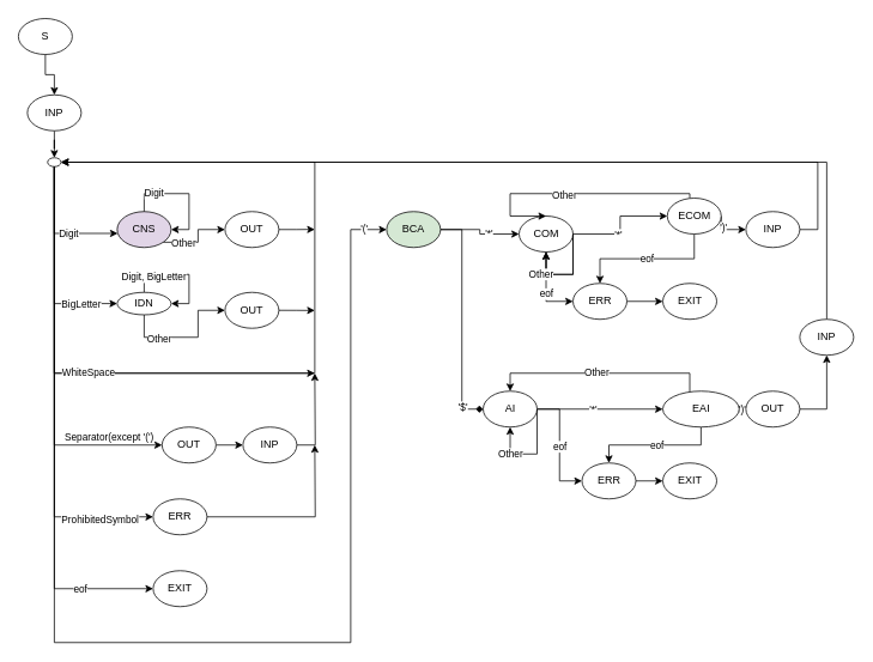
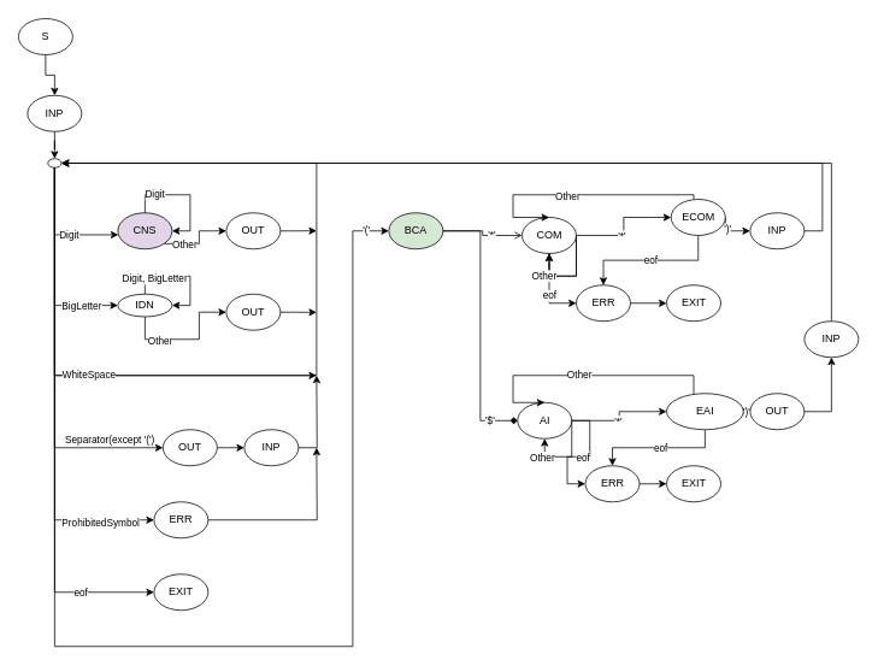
  <mxCell id="0" />
  <mxCell id="1" parent="0" />
  <mxCell id="2" style="edgeStyle=orthogonalEdgeStyle;rounded=0;orthogonalLoop=1;jettySize=auto;html=1;exitX=0.5;exitY=1;exitDx=0;exitDy=0;entryX=0;entryY=0.5;entryDx=0;entryDy=0;" edge="1" parent="1" source="13" target="24"><mxGeometry relative="1" as="geometry" /></mxCell>
  <mxCell id="3" value="BigLetter" style="edgeLabel;html=1;align=center;verticalAlign=middle;resizable=0;points=[];" vertex="1" connectable="0" parent="2"><mxGeometry x="0.482" relative="1" as="geometry"><mxPoint x="17" as="offset" /></mxGeometry></mxCell>
  <mxCell id="4" style="edgeStyle=orthogonalEdgeStyle;rounded=0;orthogonalLoop=1;jettySize=auto;html=1;exitX=0.5;exitY=1;exitDx=0;exitDy=0;" edge="1" parent="1" source="13"><mxGeometry relative="1" as="geometry"><mxPoint x="350" y="415" as="targetPoint" /><Array as="points"><mxPoint x="60" y="415" /></Array></mxGeometry></mxCell>
  <mxCell id="5" style="edgeStyle=orthogonalEdgeStyle;rounded=0;orthogonalLoop=1;jettySize=auto;html=1;exitX=0.5;exitY=1;exitDx=0;exitDy=0;entryX=0;entryY=0.5;entryDx=0;entryDy=0;" edge="1" parent="1" source="13" target="38"><mxGeometry relative="1" as="geometry" /></mxCell>
  <mxCell id="6" value="Separator(except '(')" style="edgeLabel;html=1;align=center;verticalAlign=middle;resizable=0;points=[];" vertex="1" connectable="0" parent="5"><mxGeometry x="0.661" y="1" relative="1" as="geometry"><mxPoint x="13" y="-9" as="offset" /></mxGeometry></mxCell>
  <mxCell id="7" style="edgeStyle=orthogonalEdgeStyle;rounded=0;orthogonalLoop=1;jettySize=auto;html=1;exitX=0.5;exitY=1;exitDx=0;exitDy=0;entryX=0;entryY=0.5;entryDx=0;entryDy=0;" edge="1" parent="1" source="13" target="42"><mxGeometry relative="1" as="geometry" /></mxCell>
  <mxCell id="8" value="ProhibitedSymbol" style="edgeLabel;html=1;align=center;verticalAlign=middle;resizable=0;points=[];" vertex="1" connectable="0" parent="7"><mxGeometry x="0.758" y="-2" relative="1" as="geometry"><mxPoint as="offset" /></mxGeometry></mxCell>
  <mxCell id="9" style="edgeStyle=orthogonalEdgeStyle;rounded=0;orthogonalLoop=1;jettySize=auto;html=1;exitX=0.5;exitY=1;exitDx=0;exitDy=0;entryX=0;entryY=0.5;entryDx=0;entryDy=0;" edge="1" parent="1" source="13" target="43"><mxGeometry relative="1" as="geometry" /></mxCell>
  <mxCell id="10" value="eof" style="edgeLabel;html=1;align=center;verticalAlign=middle;resizable=0;points=[];" vertex="1" connectable="0" parent="9"><mxGeometry x="0.717" y="1" relative="1" as="geometry"><mxPoint y="1" as="offset" /></mxGeometry></mxCell>
  <mxCell id="11" style="edgeStyle=orthogonalEdgeStyle;rounded=0;orthogonalLoop=1;jettySize=auto;html=1;entryX=0;entryY=0.5;entryDx=0;entryDy=0;" edge="1" parent="1" source="13" target="21"><mxGeometry relative="1" as="geometry"><Array as="points"><mxPoint x="60" y="715" /><mxPoint x="390" y="715" /><mxPoint x="390" y="255" /></Array></mxGeometry></mxCell>
  <mxCell id="12" value="'('" style="edgeLabel;html=1;align=center;verticalAlign=middle;resizable=0;points=[];" vertex="1" connectable="0" parent="11"><mxGeometry x="0.962" y="1" relative="1" as="geometry"><mxPoint as="offset" /></mxGeometry></mxCell>
  <mxCell id="13" value="" style="ellipse;whiteSpace=wrap;html=1;" vertex="1" parent="1"><mxGeometry x="52.5" y="175" width="15" height="10" as="geometry" /></mxCell>
  <mxCell id="14" style="edgeStyle=orthogonalEdgeStyle;rounded=0;orthogonalLoop=1;jettySize=auto;html=1;exitX=1;exitY=1;exitDx=0;exitDy=0;entryX=0;entryY=0.5;entryDx=0;entryDy=0;" edge="1" parent="1" source="16" target="30"><mxGeometry relative="1" as="geometry" /></mxCell>
  <mxCell id="15" value="Other" style="edgeLabel;html=1;align=center;verticalAlign=middle;resizable=0;points=[];" vertex="1" connectable="0" parent="14"><mxGeometry x="-0.467" relative="1" as="geometry"><mxPoint as="offset" /></mxGeometry></mxCell>
  <mxCell id="16" value="CNS" style="ellipse;whiteSpace=wrap;html=1;fillColor=#e1d5e7;" vertex="1" parent="1"><mxGeometry x="130" y="235" width="60" height="40" as="geometry" /></mxCell>
- <mxCell id="17" style="edgeStyle=orthogonalEdgeStyle;rounded=0;orthogonalLoop=1;jettySize=auto;html=1;exitX=1;exitY=0.5;exitDx=0;exitDy=0;" edge="1" parent="1" source="21" target="50"><mxGeometry relative="1" as="geometry" /></mxCell>
+ <mxCell id="17" style="edgeStyle=orthogonalEdgeStyle;rounded=0;orthogonalLoop=1;jettySize=auto;html=1;exitX=1;exitY=0.5;exitDx=0;exitDy=0;endArrow=open;" edge="1" parent="1" source="21" target="50"><mxGeometry relative="1" as="geometry" /></mxCell>
  <mxCell id="18" value="'*'" style="edgeLabel;html=1;align=center;verticalAlign=middle;resizable=0;points=[];" vertex="1" connectable="0" parent="17"><mxGeometry x="0.25" y="1" relative="1" as="geometry"><mxPoint as="offset" /></mxGeometry></mxCell>
  <mxCell id="19" style="edgeStyle=orthogonalEdgeStyle;rounded=0;orthogonalLoop=1;jettySize=auto;html=1;exitX=1;exitY=0.5;exitDx=0;exitDy=0;entryX=0;entryY=0.5;entryDx=0;entryDy=0;endArrow=diamond;" edge="1" parent="1" source="21" target="55"><mxGeometry relative="1" as="geometry" /></mxCell>
  <mxCell id="20" value="'$'" style="edgeLabel;html=1;align=center;verticalAlign=middle;resizable=0;points=[];" vertex="1" connectable="0" parent="19"><mxGeometry x="0.788" y="1" relative="1" as="geometry"><mxPoint as="offset" /></mxGeometry></mxCell>
  <mxCell id="21" value="BCA" style="ellipse;whiteSpace=wrap;html=1;fillColor=#d5e8d4;" vertex="1" parent="1"><mxGeometry x="430" y="235" width="60" height="40" as="geometry" /></mxCell>
  <mxCell id="22" style="edgeStyle=orthogonalEdgeStyle;rounded=0;orthogonalLoop=1;jettySize=auto;html=1;exitX=0.5;exitY=1;exitDx=0;exitDy=0;entryX=0;entryY=0.5;entryDx=0;entryDy=0;" edge="1" parent="1" source="24" target="32"><mxGeometry relative="1" as="geometry"><Array as="points"><mxPoint x="160" y="375" /><mxPoint x="220" y="375" /><mxPoint x="220" y="345" /></Array></mxGeometry></mxCell>
  <mxCell id="23" value="Other" style="edgeLabel;html=1;align=center;verticalAlign=middle;resizable=0;points=[];" vertex="1" connectable="0" parent="22"><mxGeometry x="-0.426" y="-1" relative="1" as="geometry"><mxPoint as="offset" /></mxGeometry></mxCell>
  <mxCell id="24" value="IDN" style="ellipse;whiteSpace=wrap;html=1;" vertex="1" parent="1"><mxGeometry x="130" y="324.97" width="60" height="25" as="geometry" /></mxCell>
  <mxCell id="25" style="edgeStyle=orthogonalEdgeStyle;rounded=0;orthogonalLoop=1;jettySize=auto;html=1;entryX=0.01;entryY=0.608;entryDx=0;entryDy=0;entryPerimeter=0;" edge="1" parent="1" source="13" target="16"><mxGeometry relative="1" as="geometry"><Array as="points"><mxPoint x="60" y="259" /></Array></mxGeometry></mxCell>
  <mxCell id="26" value="Digit" style="edgeLabel;html=1;align=center;verticalAlign=middle;resizable=0;points=[];" vertex="1" connectable="0" parent="25"><mxGeometry x="0.18" relative="1" as="geometry"><mxPoint x="5" as="offset" /></mxGeometry></mxCell>
  <mxCell id="27" style="edgeStyle=orthogonalEdgeStyle;rounded=0;orthogonalLoop=1;jettySize=auto;html=1;entryX=1;entryY=0.5;entryDx=0;entryDy=0;" edge="1" parent="1" source="13" target="13"><mxGeometry relative="1" as="geometry"><Array as="points"><mxPoint x="60" y="415" /><mxPoint x="350" y="415" /><mxPoint x="350" y="180" /></Array></mxGeometry></mxCell>
  <mxCell id="28" value="WhiteSpace" style="edgeLabel;html=1;align=center;verticalAlign=middle;resizable=0;points=[];" vertex="1" connectable="0" parent="27"><mxGeometry x="-0.528" y="2" relative="1" as="geometry"><mxPoint x="22" as="offset" /></mxGeometry></mxCell>
  <mxCell id="29" style="edgeStyle=orthogonalEdgeStyle;rounded=0;orthogonalLoop=1;jettySize=auto;html=1;exitX=1;exitY=0.5;exitDx=0;exitDy=0;" edge="1" parent="1" source="30"><mxGeometry relative="1" as="geometry"><mxPoint x="350" y="254.857" as="targetPoint" /></mxGeometry></mxCell>
  <mxCell id="30" value="OUT" style="ellipse;whiteSpace=wrap;html=1;" vertex="1" parent="1"><mxGeometry x="250" y="235" width="60" height="40" as="geometry" /></mxCell>
  <mxCell id="31" style="edgeStyle=orthogonalEdgeStyle;rounded=0;orthogonalLoop=1;jettySize=auto;html=1;exitX=1;exitY=0.5;exitDx=0;exitDy=0;" edge="1" parent="1" source="32"><mxGeometry relative="1" as="geometry"><mxPoint x="350" y="345.143" as="targetPoint" /></mxGeometry></mxCell>
  <mxCell id="32" value="OUT" style="ellipse;whiteSpace=wrap;html=1;" vertex="1" parent="1"><mxGeometry x="250" y="324.97" width="60" height="40" as="geometry" /></mxCell>
  <mxCell id="33" style="edgeStyle=orthogonalEdgeStyle;rounded=0;orthogonalLoop=1;jettySize=auto;html=1;entryX=1;entryY=0.5;entryDx=0;entryDy=0;" edge="1" parent="1" source="24" target="24"><mxGeometry relative="1" as="geometry" /></mxCell>
  <mxCell id="34" value="Digit, BigLetter" style="edgeLabel;html=1;align=center;verticalAlign=middle;resizable=0;points=[];" vertex="1" connectable="0" parent="33"><mxGeometry x="-0.511" y="-2" relative="1" as="geometry"><mxPoint as="offset" /></mxGeometry></mxCell>
  <mxCell id="35" style="edgeStyle=orthogonalEdgeStyle;rounded=0;orthogonalLoop=1;jettySize=auto;html=1;entryX=1;entryY=0.5;entryDx=0;entryDy=0;" edge="1" parent="1" source="16" target="16"><mxGeometry relative="1" as="geometry" /></mxCell>
  <mxCell id="36" value="Digit" style="edgeLabel;html=1;align=center;verticalAlign=middle;resizable=0;points=[];" vertex="1" connectable="0" parent="35"><mxGeometry x="-0.546" y="1" relative="1" as="geometry"><mxPoint as="offset" /></mxGeometry></mxCell>
  <mxCell id="37" style="edgeStyle=orthogonalEdgeStyle;rounded=0;orthogonalLoop=1;jettySize=auto;html=1;exitX=1;exitY=0.5;exitDx=0;exitDy=0;entryX=0;entryY=0.5;entryDx=0;entryDy=0;" edge="1" parent="1" source="38" target="40"><mxGeometry relative="1" as="geometry" /></mxCell>
  <mxCell id="38" value="OUT" style="ellipse;whiteSpace=wrap;html=1;" vertex="1" parent="1"><mxGeometry x="180" y="475" width="60" height="40" as="geometry" /></mxCell>
  <mxCell id="39" style="edgeStyle=orthogonalEdgeStyle;rounded=0;orthogonalLoop=1;jettySize=auto;html=1;exitX=1;exitY=0.5;exitDx=0;exitDy=0;" edge="1" parent="1" source="40"><mxGeometry relative="1" as="geometry"><mxPoint x="350" y="415" as="targetPoint" /></mxGeometry></mxCell>
  <mxCell id="40" value="INP" style="ellipse;whiteSpace=wrap;html=1;" vertex="1" parent="1"><mxGeometry x="270" y="475" width="60" height="40" as="geometry" /></mxCell>
  <mxCell id="41" style="edgeStyle=orthogonalEdgeStyle;rounded=0;orthogonalLoop=1;jettySize=auto;html=1;exitX=1;exitY=0.5;exitDx=0;exitDy=0;" edge="1" parent="1" source="42"><mxGeometry relative="1" as="geometry"><mxPoint x="350" y="495" as="targetPoint" /></mxGeometry></mxCell>
  <mxCell id="42" value="ERR" style="ellipse;whiteSpace=wrap;html=1;" vertex="1" parent="1"><mxGeometry x="170" y="555" width="60" height="40" as="geometry" /></mxCell>
  <mxCell id="43" value="EXIT" style="ellipse;whiteSpace=wrap;html=1;" vertex="1" parent="1"><mxGeometry x="170" y="635" width="60" height="40" as="geometry" /></mxCell>
  <mxCell id="44" style="edgeStyle=orthogonalEdgeStyle;rounded=0;orthogonalLoop=1;jettySize=auto;html=1;entryX=1;entryY=0.5;entryDx=0;entryDy=0;" edge="1" parent="1" source="45" target="13"><mxGeometry relative="1" as="geometry"><Array as="points"><mxPoint x="910" y="255" /><mxPoint x="910" y="180" /></Array></mxGeometry></mxCell>
  <mxCell id="45" value="INP" style="ellipse;whiteSpace=wrap;html=1;" vertex="1" parent="1"><mxGeometry x="830" y="235" width="60" height="40" as="geometry" /></mxCell>
  <mxCell id="46" style="edgeStyle=orthogonalEdgeStyle;rounded=0;orthogonalLoop=1;jettySize=auto;html=1;exitX=1;exitY=0.5;exitDx=0;exitDy=0;entryX=0;entryY=0.5;entryDx=0;entryDy=0;" edge="1" parent="1" source="50" target="69"><mxGeometry relative="1" as="geometry" /></mxCell>
  <mxCell id="47" value="'*'" style="edgeLabel;html=1;align=center;verticalAlign=middle;resizable=0;points=[];" vertex="1" connectable="0" parent="46"><mxGeometry x="-0.208" relative="1" as="geometry"><mxPoint as="offset" /></mxGeometry></mxCell>
  <mxCell id="48" style="edgeStyle=orthogonalEdgeStyle;rounded=0;orthogonalLoop=1;jettySize=auto;html=1;entryX=0;entryY=0.5;entryDx=0;entryDy=0;" edge="1" parent="1" source="50" target="76"><mxGeometry relative="1" as="geometry" /></mxCell>
  <mxCell id="49" value="eof" style="edgeLabel;html=1;align=center;verticalAlign=middle;resizable=0;points=[];" vertex="1" connectable="0" parent="48"><mxGeometry x="0.094" relative="1" as="geometry"><mxPoint as="offset" /></mxGeometry></mxCell>
  <mxCell id="50" value="COM" style="ellipse;whiteSpace=wrap;html=1;" vertex="1" parent="1"><mxGeometry x="577.5" y="240" width="60" height="40" as="geometry" /></mxCell>
  <mxCell id="51" style="edgeStyle=orthogonalEdgeStyle;rounded=0;orthogonalLoop=1;jettySize=auto;html=1;exitX=1;exitY=0.5;exitDx=0;exitDy=0;" edge="1" parent="1" source="55" target="62"><mxGeometry relative="1" as="geometry" /></mxCell>
  <mxCell id="52" value="'*'" style="edgeLabel;html=1;align=center;verticalAlign=middle;resizable=0;points=[];" vertex="1" connectable="0" parent="51"><mxGeometry x="-0.109" relative="1" as="geometry"><mxPoint as="offset" /></mxGeometry></mxCell>
  <mxCell id="53" style="edgeStyle=orthogonalEdgeStyle;rounded=0;orthogonalLoop=1;jettySize=auto;html=1;exitX=1;exitY=0.5;exitDx=0;exitDy=0;entryX=0;entryY=0.5;entryDx=0;entryDy=0;" edge="1" parent="1" source="55" target="78"><mxGeometry relative="1" as="geometry" /></mxCell>
  <mxCell id="54" value="eof" style="edgeLabel;html=1;align=center;verticalAlign=middle;resizable=0;points=[];" vertex="1" connectable="0" parent="53"><mxGeometry x="0.013" relative="1" as="geometry"><mxPoint as="offset" /></mxGeometry></mxCell>
- <mxCell id="55" value="AI" style="ellipse;whiteSpace=wrap;html=1;" vertex="1" parent="1"><mxGeometry x="537.5" y="435" width="60" height="40" as="geometry" /></mxCell>
+ <mxCell id="55" value="AI" style="ellipse;whiteSpace=wrap;html=1;" vertex="1" parent="1"><mxGeometry x="572.5" y="445" width="60" height="40" as="geometry" /></mxCell>
  <mxCell id="56" style="edgeStyle=orthogonalEdgeStyle;rounded=0;orthogonalLoop=1;jettySize=auto;html=1;entryX=0.5;entryY=0;entryDx=0;entryDy=0;" edge="1" parent="1" source="62" target="55"><mxGeometry relative="1" as="geometry"><Array as="points"><mxPoint x="767.5" y="415" /><mxPoint x="567.5" y="415" /></Array></mxGeometry></mxCell>
  <mxCell id="57" value="Other" style="edgeLabel;html=1;align=center;verticalAlign=middle;resizable=0;points=[];" vertex="1" connectable="0" parent="56"><mxGeometry x="0.035" y="-2" relative="1" as="geometry"><mxPoint as="offset" /></mxGeometry></mxCell>
  <mxCell id="58" style="edgeStyle=orthogonalEdgeStyle;rounded=0;orthogonalLoop=1;jettySize=auto;html=1;exitX=0.5;exitY=1;exitDx=0;exitDy=0;entryX=0.5;entryY=0;entryDx=0;entryDy=0;" edge="1" parent="1" source="62" target="78"><mxGeometry relative="1" as="geometry" /></mxCell>
  <mxCell id="59" value="eof" style="edgeLabel;html=1;align=center;verticalAlign=middle;resizable=0;points=[];" vertex="1" connectable="0" parent="58"><mxGeometry x="-0.023" relative="1" as="geometry"><mxPoint as="offset" /></mxGeometry></mxCell>
  <mxCell id="60" style="edgeStyle=orthogonalEdgeStyle;rounded=0;orthogonalLoop=1;jettySize=auto;html=1;exitX=1;exitY=0.5;exitDx=0;exitDy=0;entryX=0;entryY=0.5;entryDx=0;entryDy=0;" edge="1" parent="1" source="62" target="82"><mxGeometry relative="1" as="geometry" /></mxCell>
  <mxCell id="61" value="')'" style="edgeLabel;html=1;align=center;verticalAlign=middle;resizable=0;points=[];" vertex="1" connectable="0" parent="60"><mxGeometry x="-0.238" relative="1" as="geometry"><mxPoint as="offset" /></mxGeometry></mxCell>
  <mxCell id="62" value="EAI" style="ellipse;whiteSpace=wrap;html=1;" vertex="1" parent="1"><mxGeometry x="737.5" y="435" width="85" height="40" as="geometry" /></mxCell>
  <mxCell id="63" style="edgeStyle=orthogonalEdgeStyle;rounded=0;orthogonalLoop=1;jettySize=auto;html=1;entryX=0.5;entryY=0;entryDx=0;entryDy=0;" edge="1" parent="1" source="69" target="50"><mxGeometry relative="1" as="geometry"><Array as="points"><mxPoint x="767.5" y="215" /><mxPoint x="567.5" y="215" /></Array></mxGeometry></mxCell>
  <mxCell id="64" value="Other" style="edgeLabel;html=1;align=center;verticalAlign=middle;resizable=0;points=[];" vertex="1" connectable="0" parent="63"><mxGeometry x="0.075" y="1" relative="1" as="geometry"><mxPoint as="offset" /></mxGeometry></mxCell>
  <mxCell id="65" style="edgeStyle=orthogonalEdgeStyle;rounded=0;orthogonalLoop=1;jettySize=auto;html=1;exitX=0.5;exitY=1;exitDx=0;exitDy=0;" edge="1" parent="1" source="69" target="76"><mxGeometry relative="1" as="geometry" /></mxCell>
  <mxCell id="66" value="eof" style="edgeLabel;html=1;align=center;verticalAlign=middle;resizable=0;points=[];" vertex="1" connectable="0" parent="65"><mxGeometry x="0.016" relative="1" as="geometry"><mxPoint as="offset" /></mxGeometry></mxCell>
  <mxCell id="67" style="edgeStyle=orthogonalEdgeStyle;rounded=0;orthogonalLoop=1;jettySize=auto;html=1;exitX=1;exitY=0.5;exitDx=0;exitDy=0;entryX=0;entryY=0.5;entryDx=0;entryDy=0;" edge="1" parent="1" source="69" target="45"><mxGeometry relative="1" as="geometry"><Array as="points"><mxPoint x="810" y="255" /><mxPoint x="810" y="255" /></Array></mxGeometry></mxCell>
  <mxCell id="68" value="')'" style="edgeLabel;html=1;align=center;verticalAlign=middle;resizable=0;points=[];" vertex="1" connectable="0" parent="67"><mxGeometry x="-0.198" y="3" relative="1" as="geometry"><mxPoint as="offset" /></mxGeometry></mxCell>
  <mxCell id="69" value="ECOM" style="ellipse;whiteSpace=wrap;html=1;" vertex="1" parent="1"><mxGeometry x="742.5" y="220" width="60" height="40" as="geometry" /></mxCell>
  <mxCell id="70" style="edgeStyle=orthogonalEdgeStyle;rounded=0;orthogonalLoop=1;jettySize=auto;html=1;entryX=0.5;entryY=1;entryDx=0;entryDy=0;exitX=1;exitY=0.5;exitDx=0;exitDy=0;" edge="1" parent="1" source="50" target="50"><mxGeometry relative="1" as="geometry"><Array as="points"><mxPoint x="597.5" y="305" /><mxPoint x="567.5" y="305" /></Array></mxGeometry></mxCell>
  <mxCell id="71" style="edgeStyle=orthogonalEdgeStyle;rounded=0;orthogonalLoop=1;jettySize=auto;html=1;entryX=0.5;entryY=1;entryDx=0;entryDy=0;exitX=1;exitY=0.5;exitDx=0;exitDy=0;" edge="1" parent="1" source="50" target="50"><mxGeometry relative="1" as="geometry"><mxPoint x="597.5" y="255" as="sourcePoint" /><mxPoint x="567.5" y="275" as="targetPoint" /><Array as="points"><mxPoint x="597.5" y="305" /><mxPoint x="567.5" y="305" /></Array></mxGeometry></mxCell>
  <mxCell id="72" value="Other" style="edgeLabel;html=1;align=center;verticalAlign=middle;resizable=0;points=[];" vertex="1" connectable="0" parent="71"><mxGeometry x="0.343" y="-1" relative="1" as="geometry"><mxPoint as="offset" /></mxGeometry></mxCell>
  <mxCell id="73" style="edgeStyle=orthogonalEdgeStyle;rounded=0;orthogonalLoop=1;jettySize=auto;html=1;entryX=0.5;entryY=1;entryDx=0;entryDy=0;exitX=1;exitY=0.5;exitDx=0;exitDy=0;" edge="1" parent="1" source="55" target="55"><mxGeometry relative="1" as="geometry"><mxPoint x="597.5" y="465" as="sourcePoint" /><mxPoint x="567.5" y="485" as="targetPoint" /><Array as="points"><mxPoint x="597.5" y="505" /><mxPoint x="567.5" y="505" /></Array></mxGeometry></mxCell>
  <mxCell id="74" value="Other" style="edgeLabel;html=1;align=center;verticalAlign=middle;resizable=0;points=[];" vertex="1" connectable="0" parent="73"><mxGeometry x="0.468" relative="1" as="geometry"><mxPoint as="offset" /></mxGeometry></mxCell>
  <mxCell id="75" style="edgeStyle=orthogonalEdgeStyle;rounded=0;orthogonalLoop=1;jettySize=auto;html=1;exitX=1;exitY=0.5;exitDx=0;exitDy=0;entryX=0;entryY=0.5;entryDx=0;entryDy=0;" edge="1" parent="1" source="76" target="79"><mxGeometry relative="1" as="geometry" /></mxCell>
  <mxCell id="76" value="ERR" style="ellipse;whiteSpace=wrap;html=1;" vertex="1" parent="1"><mxGeometry x="637.5" y="315" width="60" height="40" as="geometry" /></mxCell>
  <mxCell id="77" style="edgeStyle=orthogonalEdgeStyle;rounded=0;orthogonalLoop=1;jettySize=auto;html=1;exitX=1;exitY=0.5;exitDx=0;exitDy=0;entryX=0;entryY=0.5;entryDx=0;entryDy=0;" edge="1" parent="1" source="78" target="80"><mxGeometry relative="1" as="geometry" /></mxCell>
  <mxCell id="78" value="ERR" style="ellipse;whiteSpace=wrap;html=1;" vertex="1" parent="1"><mxGeometry x="647.5" y="515" width="60" height="40" as="geometry" /></mxCell>
  <mxCell id="79" value="EXIT" style="ellipse;whiteSpace=wrap;html=1;" vertex="1" parent="1"><mxGeometry x="737.5" y="315" width="60" height="40" as="geometry" /></mxCell>
  <mxCell id="80" value="EXIT" style="ellipse;whiteSpace=wrap;html=1;" vertex="1" parent="1"><mxGeometry x="737.5" y="515" width="60" height="40" as="geometry" /></mxCell>
  <mxCell id="81" style="edgeStyle=orthogonalEdgeStyle;rounded=0;orthogonalLoop=1;jettySize=auto;html=1;entryX=0.5;entryY=1;entryDx=0;entryDy=0;exitX=1;exitY=0.5;exitDx=0;exitDy=0;" edge="1" parent="1" source="82" target="84"><mxGeometry relative="1" as="geometry" /></mxCell>
  <mxCell id="82" value="OUT" style="ellipse;whiteSpace=wrap;html=1;" vertex="1" parent="1"><mxGeometry x="830" y="435" width="60" height="40" as="geometry" /></mxCell>
  <mxCell id="83" style="edgeStyle=orthogonalEdgeStyle;rounded=0;orthogonalLoop=1;jettySize=auto;html=1;exitX=0.5;exitY=0;exitDx=0;exitDy=0;entryX=1;entryY=0.5;entryDx=0;entryDy=0;" edge="1" parent="1" source="84" target="13"><mxGeometry relative="1" as="geometry" /></mxCell>
  <mxCell id="84" value="INP" style="ellipse;whiteSpace=wrap;html=1;" vertex="1" parent="1"><mxGeometry x="890" y="355" width="60" height="40" as="geometry" /></mxCell>
  <mxCell id="85" style="edgeStyle=orthogonalEdgeStyle;rounded=0;orthogonalLoop=1;jettySize=auto;html=1;entryX=0.5;entryY=0;entryDx=0;entryDy=0;" edge="1" parent="1" source="86" target="13"><mxGeometry relative="1" as="geometry" /></mxCell>
  <mxCell id="86" value="INP" style="ellipse;whiteSpace=wrap;html=1;" vertex="1" parent="1"><mxGeometry x="30" y="105" width="60" height="40" as="geometry" /></mxCell>
  <mxCell id="87" style="edgeStyle=orthogonalEdgeStyle;rounded=0;orthogonalLoop=1;jettySize=auto;html=1;entryX=0.5;entryY=0;entryDx=0;entryDy=0;" edge="1" parent="1" source="88" target="86"><mxGeometry relative="1" as="geometry" /></mxCell>
  <mxCell id="88" value="S" style="ellipse;whiteSpace=wrap;html=1;" vertex="1" parent="1"><mxGeometry x="20" y="20" width="60" height="40" as="geometry" /></mxCell>
